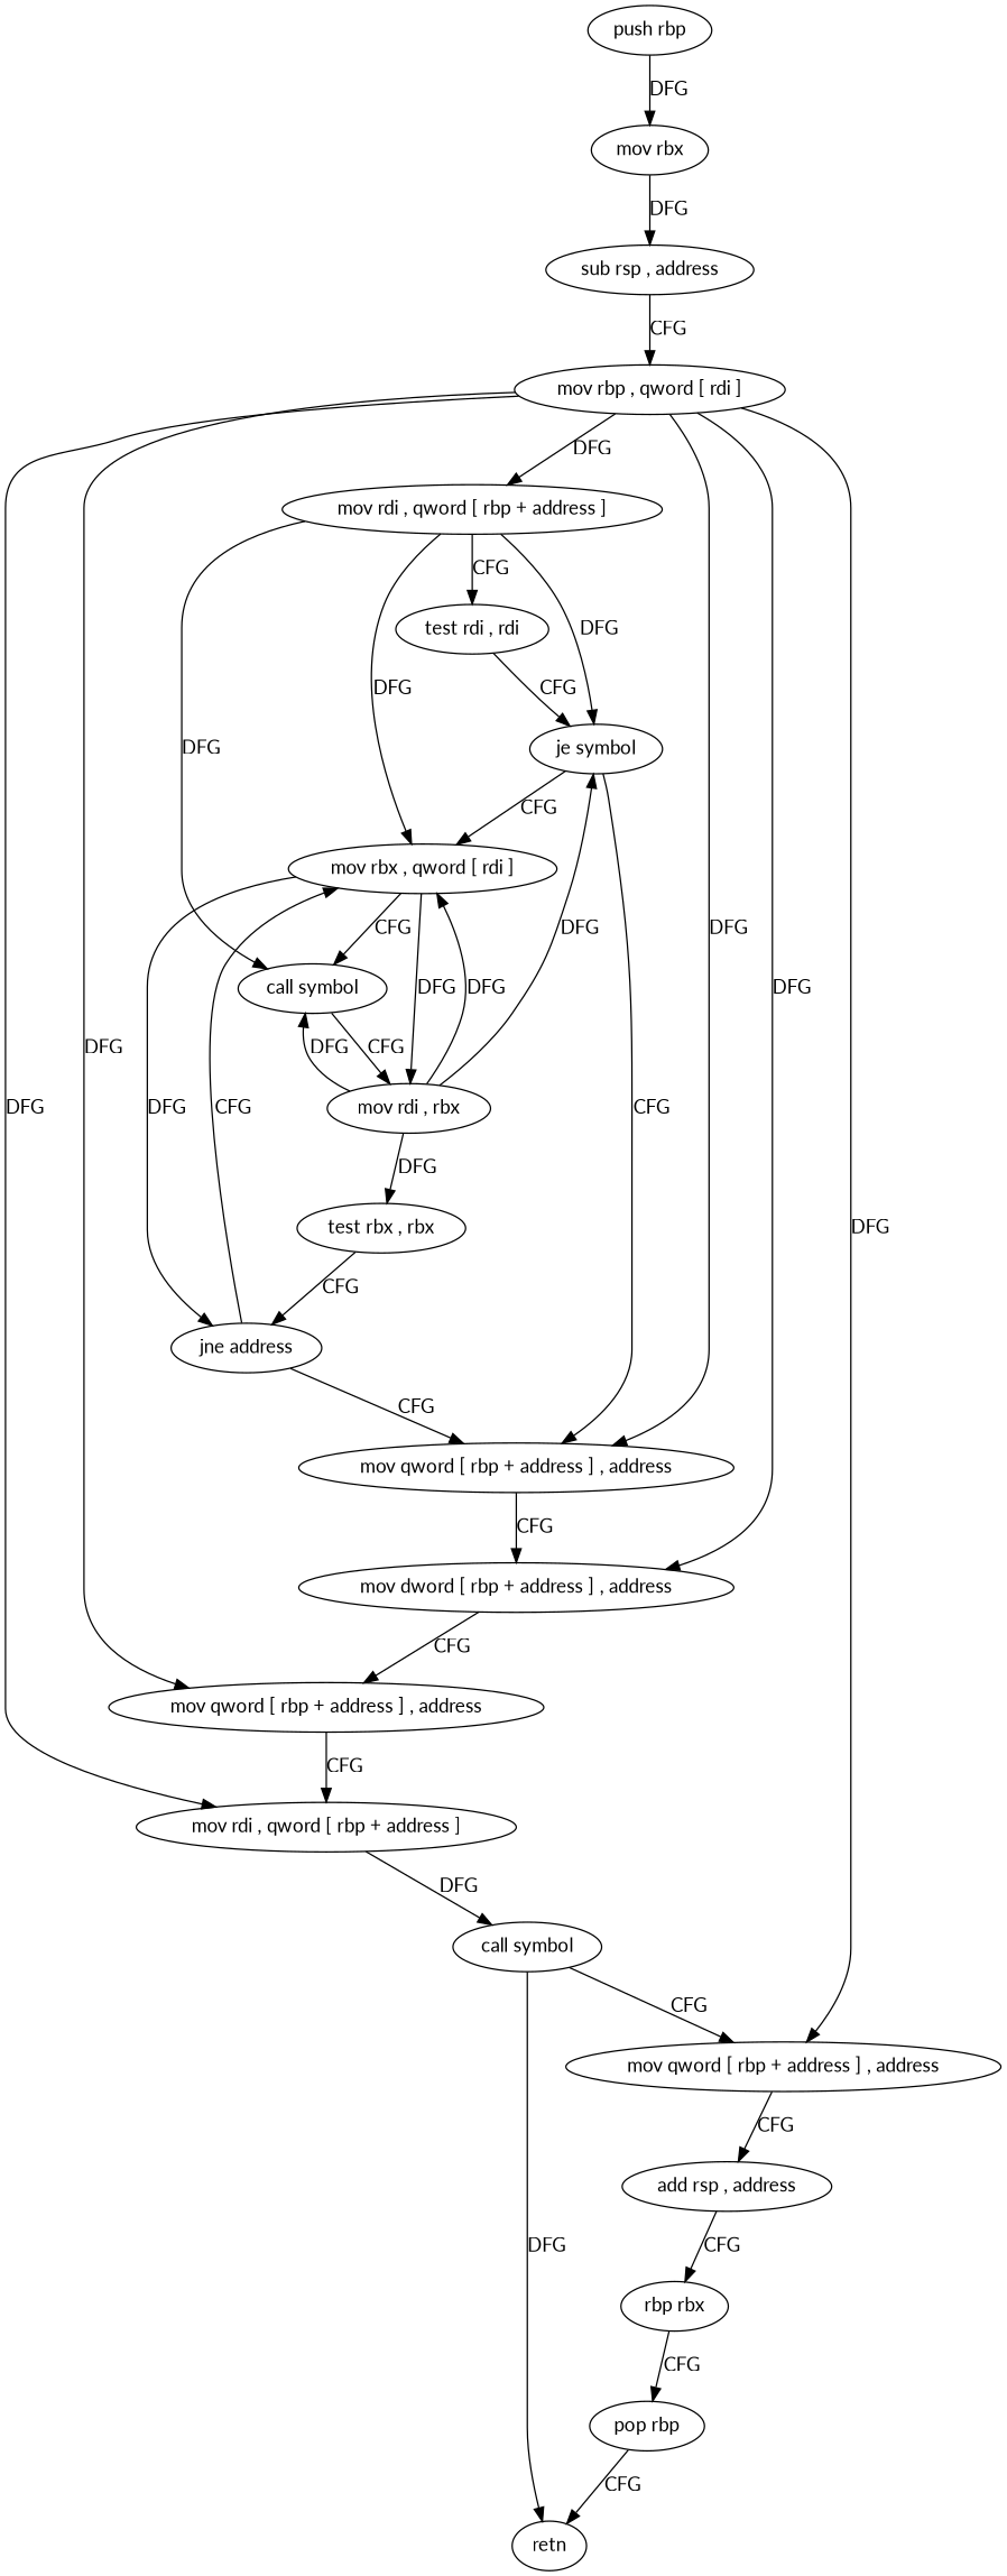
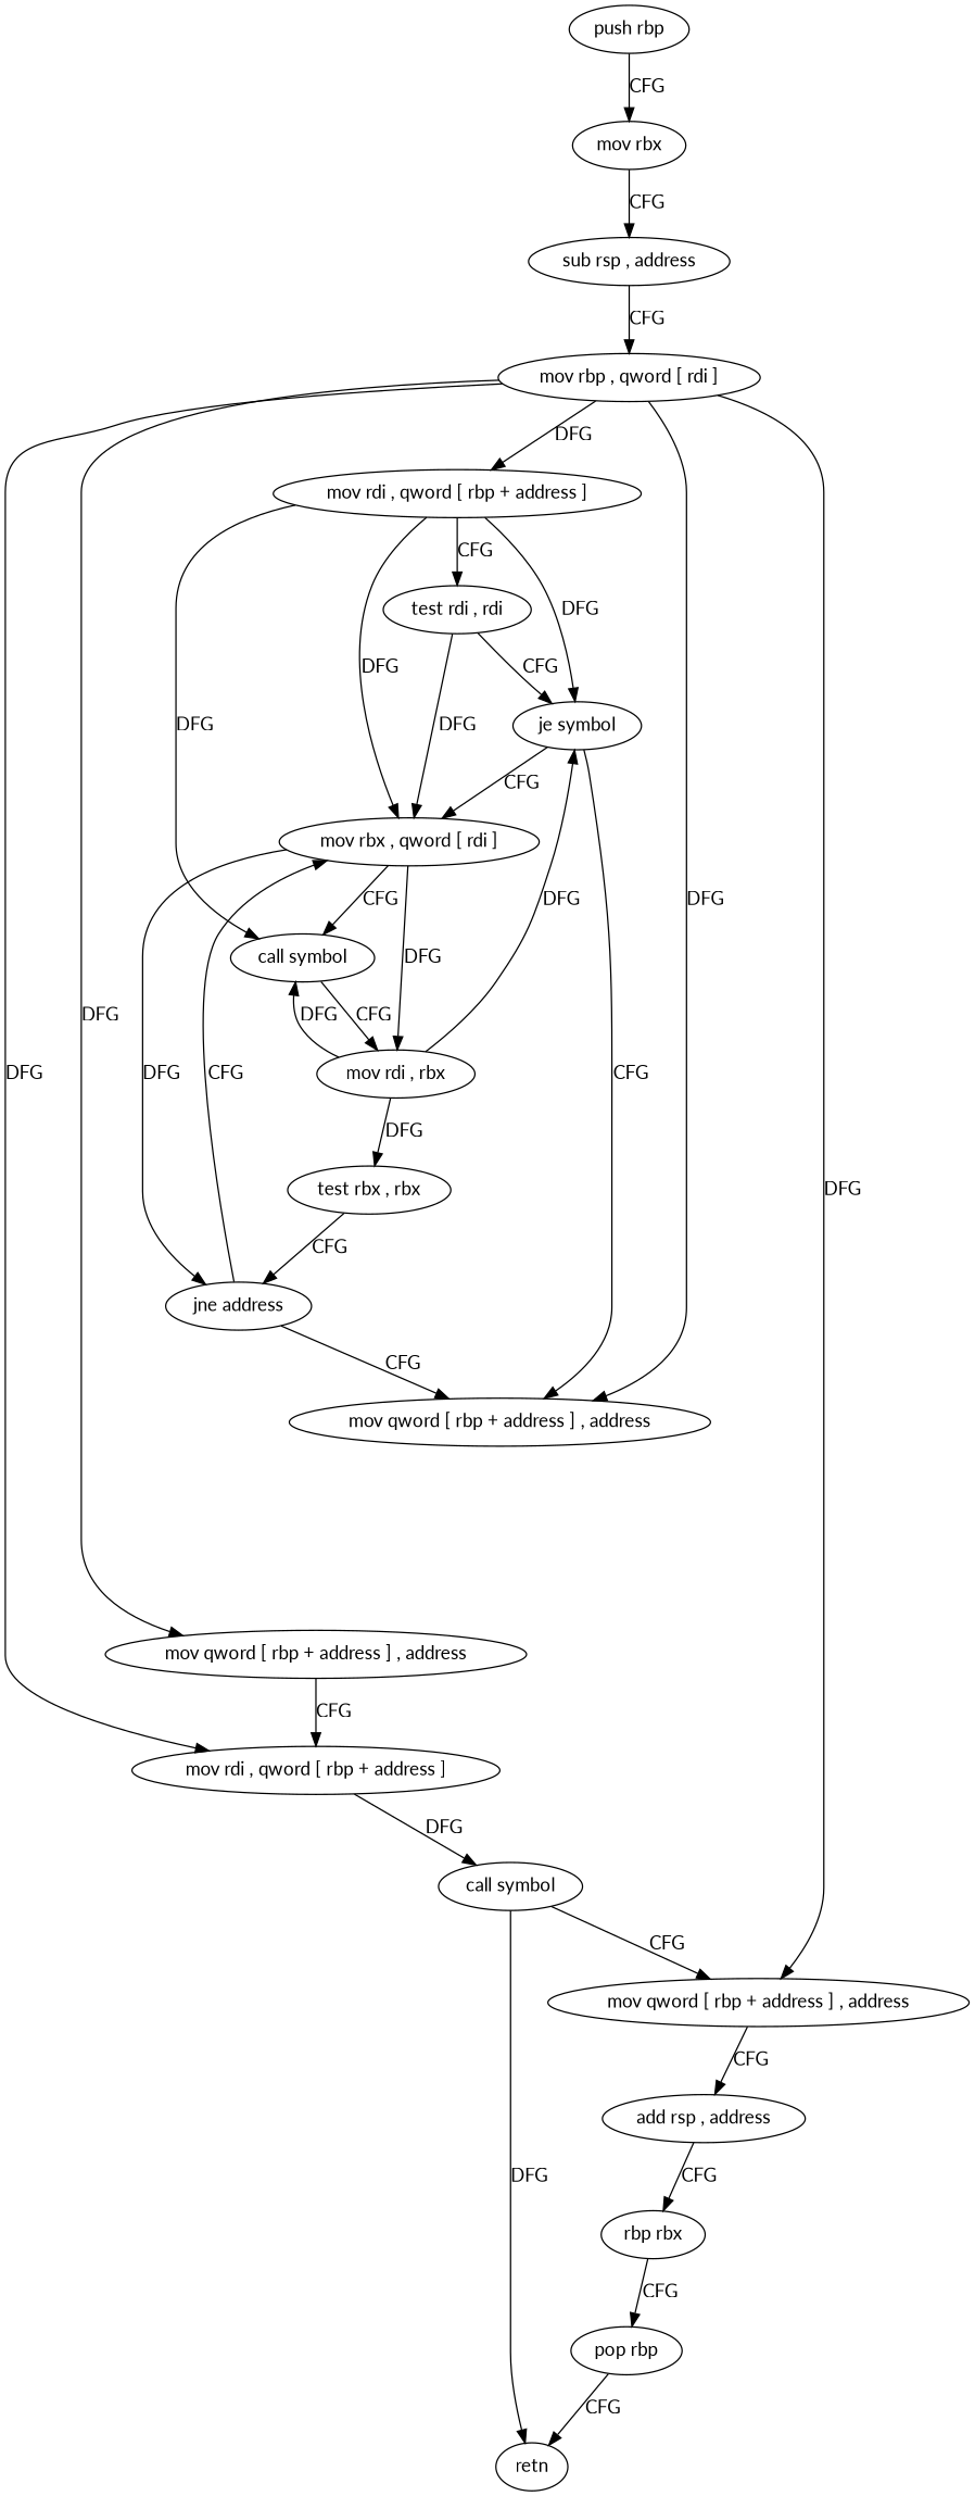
  digraph {
    fontname=Lato
    node [fontname=Lato]
    edge [fontname=Lato]
    n1 [label="push rbp"]
    n2 [label="mov rbx"]
    n3 [label="sub rsp , address"]
    n4 [label="mov rbp , qword [ rdi ]"]
    n5 [label="mov rdi , qword [ rbp + address ]"]
    n6 [label="mov qword [ rbp + address ] , address"]
-   n7 [label="mov dword [ rbp + address ] , address"]
    n8 [label="mov qword [ rbp + address ] , address"]
    n9 [label="mov rdi , qword [ rbp + address ]"]
    n10 [label="mov qword [ rbp + address ] , address"]
    n11 [label="test rdi , rdi"]
    n12 [label="je symbol"]
    n13 [label="mov rbx , qword [ rdi ]"]
    n14 [label="call symbol"]
    n15 [label="call symbol"]
    n16 [label="add rsp , address"]
    n17 [label="mov rdi , rbx"]
    n18 [label="jne address"]
    n19 [label="test rbx , rbx"]
    n20 [label=retn]
    n21 [label="rbp rbx"]
    n22 [label="pop rbp"]
-   n1 -> n2 [label=DFG]
-   n2 -> n3 [label=DFG]
+   n1 -> n2 [label=CFG]
+   n2 -> n3 [label=CFG]
    n3 -> n4 [label=CFG]
    n4 -> n5 [label=DFG]
    n4 -> n6 [label=DFG]
-   n4 -> n7 [label=DFG]
    n4 -> n8 [label=DFG]
    n4 -> n9 [label=DFG]
    n4 -> n10 [label=DFG]
    n5 -> n11 [label=CFG]
    n5 -> n12 [label=DFG]
    n5 -> n13 [label=DFG]
    n5 -> n14 [label=DFG]
-   n6 -> n7 [label=CFG]
-   n7 -> n8 [label=CFG]
    n8 -> n9 [label=CFG]
    n9 -> n15 [label=DFG]
    n10 -> n16 [label=CFG]
    n11 -> n12 [label=CFG]
    n12 -> n6 [label=CFG]
    n12 -> n13 [label=CFG]
    n13 -> n14 [label=CFG]
    n13 -> n17 [label=DFG]
    n13 -> n18 [label=DFG]
    n14 -> n17 [label=CFG]
    n15 -> n10 [label=CFG]
    n15 -> n20 [label=DFG]
    n16 -> n21 [label=CFG]
    n17 -> n12 [label=DFG]
-   n17 -> n13 [label=DFG]
+   n11 -> n13 [label=DFG]
    n17 -> n14 [label=DFG]
    n17 -> n19 [label=DFG]
    n18 -> n6 [label=CFG]
    n18 -> n13 [label=CFG]
    n19 -> n18 [label=CFG]
    n21 -> n22 [label=CFG]
    n22 -> n20 [label=CFG]
  }
